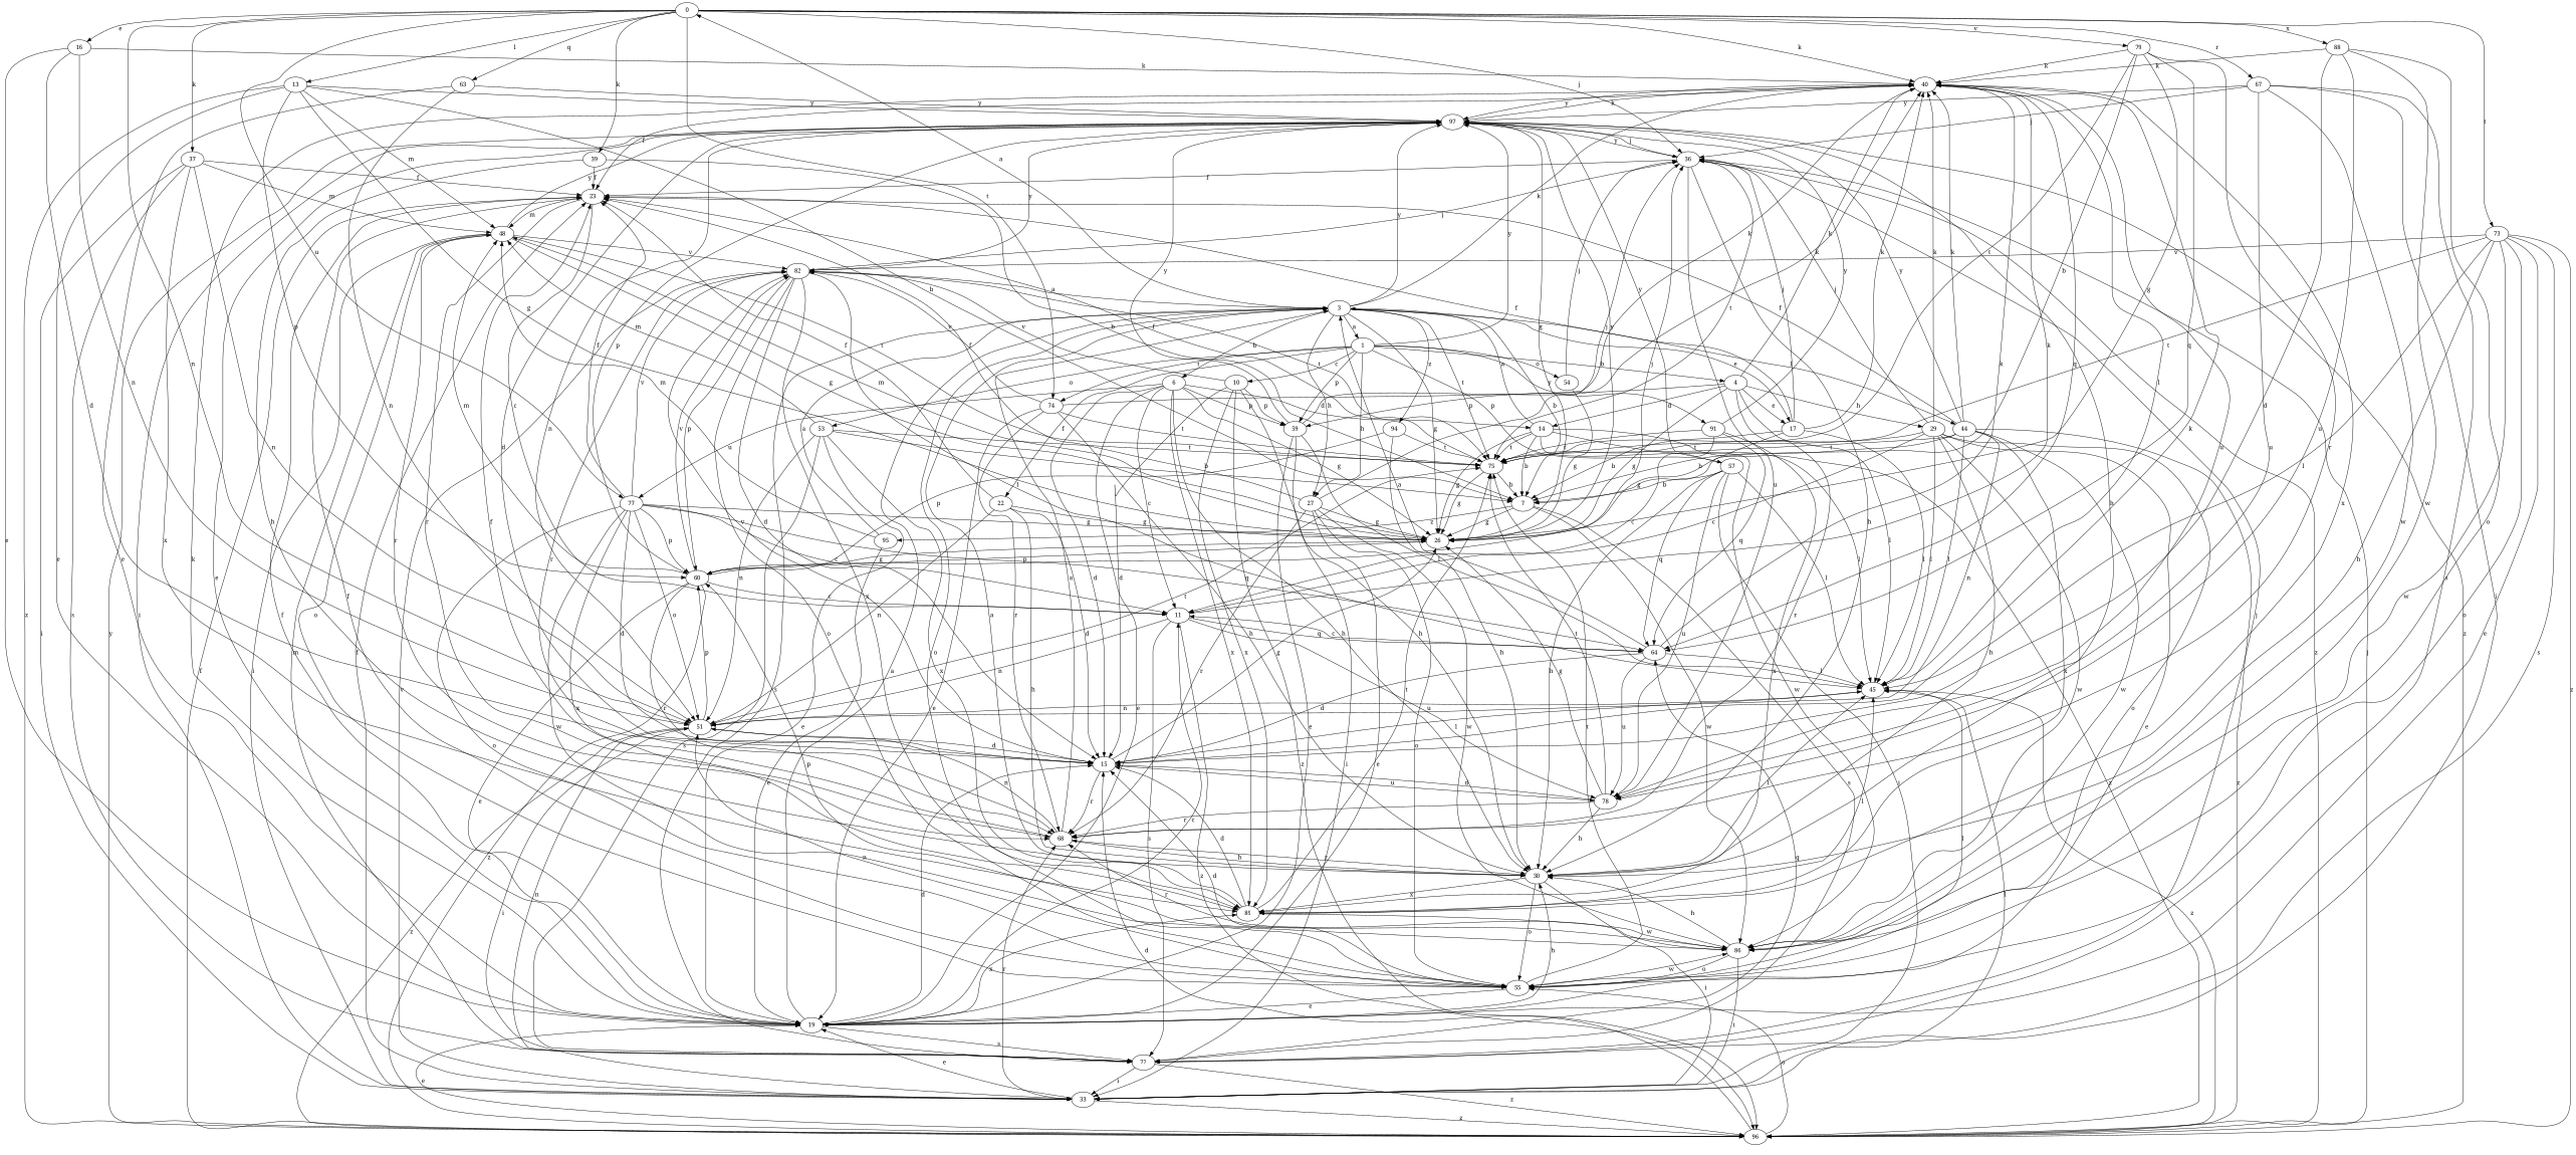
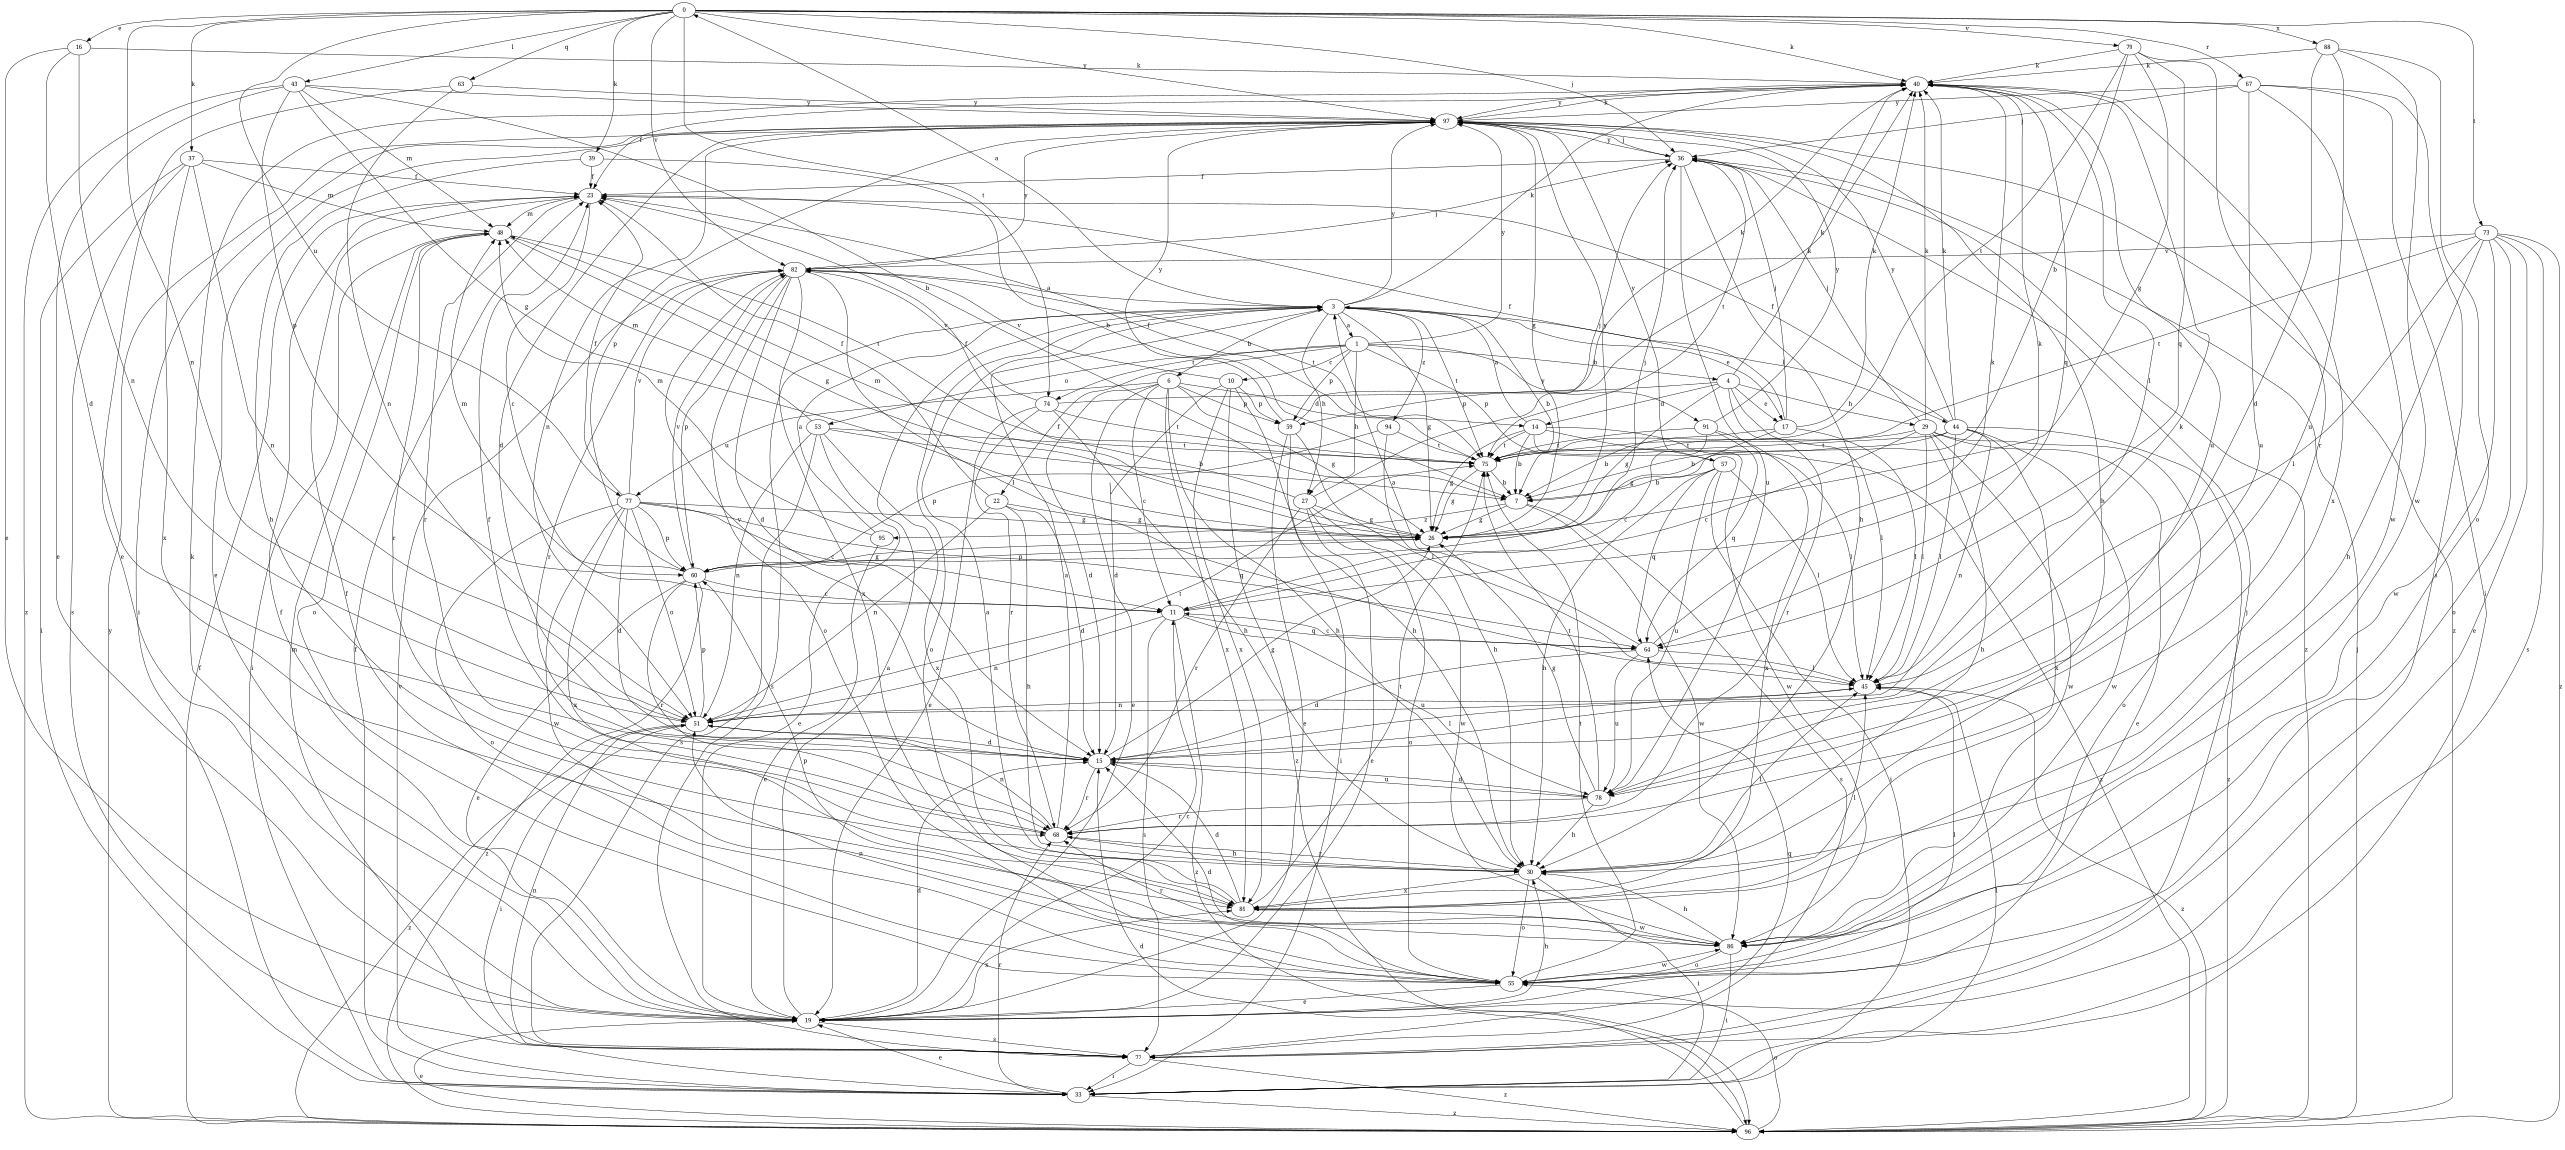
  strict digraph {
    fontname="Noto Serif"
    node [fontname="Noto Serif"]
    edge [fontname="Noto Serif"]
    0
    16
    36
    37
    39
    40
-   43 [label=13]
+   43
    51
    63
    67
    73
    74
    77
    79
    82
    88
    15
    19
    n19 [label=97]
    75
    30
    96
    78
    23
    72
    89
    48
    33
    7
    45
    64
    26
    60
    86
    55
    68
    11
    3
    1
    4
    10
    22
    27
    53
-   54
    57
    59
    91
    17
    14
    29
    6
    44
    94
    95
    0 -> 16 [label=e]
    0 -> 36 [label=j]
    0 -> 37 [label=k]
    0 -> 39 [label=k]
    0 -> 40 [label=k]
    0 -> 43 [label=l]
    0 -> 51 [label=n]
    0 -> 63 [label=q]
    0 -> 67 [label=r]
    0 -> 73 [label=t]
    0 -> 74 [label=t]
    0 -> 77 [label=u]
    0 -> 79 [label=v]
-   48 -> 82 [label=v]
+   0 -> 82 [label=v]
    0 -> 88 [label=x]
    16 -> 40 [label=k]
    16 -> 51 [label=n]
    16 -> 15 [label=d]
    16 -> 19 [label=e]
    36 -> n19 [label=y]
    36 -> 75 [label=t]
    36 -> 30 [label=h]
    36 -> 96 [label=z]
    36 -> 78 [label=u]
    36 -> 23 [label=f]
    37 -> 51 [label=n]
    37 -> 23 [label=f]
    37 -> 72 [label=s]
    37 -> 89 [label=x]
    37 -> 48 [label=m]
    37 -> 33 [label=i]
    39 -> 30 [label=h]
    39 -> 23 [label=f]
    39 -> 7 [label=b]
    40 -> n19 [label=y]
    40 -> 78 [label=u]
    40 -> 23 [label=f]
    40 -> 89 [label=x]
    40 -> 45 [label=l]
    40 -> 64 [label=q]
    43 -> 19 [label=e]
    43 -> n19 [label=y]
    43 -> 96 [label=z]
    43 -> 48 [label=m]
    43 -> 7 [label=b]
    43 -> 26 [label=g]
    43 -> 60 [label=p]
    51 -> 15 [label=d]
    51 -> 75 [label=t]
    51 -> 96 [label=z]
    51 -> 33 [label=i]
    51 -> 60 [label=p]
    63 -> 51 [label=n]
    63 -> 19 [label=e]
    63 -> n19 [label=y]
    67 -> 36 [label=j]
    67 -> n19 [label=y]
    67 -> 78 [label=u]
    67 -> 72 [label=s]
    67 -> 33 [label=i]
    67 -> 86 [label=w]
    73 -> 82 [label=v]
    73 -> 19 [label=e]
    73 -> 75 [label=t]
    73 -> 30 [label=h]
    73 -> 96 [label=z]
    73 -> 72 [label=s]
    73 -> 45 [label=l]
    73 -> 86 [label=w]
    73 -> 55 [label=o]
    74 -> 40 [label=k]
    74 -> 82 [label=v]
    74 -> 19 [label=e]
    74 -> 75 [label=t]
    74 -> 30 [label=h]
    74 -> 68 [label=r]
    77 -> 51 [label=o]
    77 -> 82 [label=v]
    77 -> 15 [label=d]
    77 -> 23 [label=f]
    77 -> 89 [label=x]
    77 -> 64 [label=q]
    77 -> 26 [label=g]
    77 -> 60 [label=p]
    77 -> 86 [label=w]
    77 -> 55 [label=o]
    77 -> 11 [label=c]
    79 -> 40 [label=k]
    79 -> 75 [label=t]
    79 -> 7 [label=b]
    79 -> 64 [label=q]
    79 -> 26 [label=g]
    79 -> 68 [label=r]
    82 -> 36 [label=j]
    82 -> 15 [label=d]
    82 -> n19 [label=y]
    82 -> 75 [label=t]
    82 -> 89 [label=x]
    82 -> 45 [label=l]
    82 -> 60 [label=p]
    82 -> 55 [label=o]
    82 -> 68 [label=r]
    82 -> 3 [label=a]
    88 -> 40 [label=k]
    88 -> 15 [label=d]
    88 -> 78 [label=u]
    88 -> 86 [label=w]
    88 -> 55 [label=o]
    15 -> 40 [label=k]
    15 -> 82 [label=v]
    15 -> 78 [label=u]
    15 -> 45 [label=l]
    15 -> 26 [label=g]
    15 -> 68 [label=r]
    19 -> 40 [label=k]
    19 -> 15 [label=d]
    19 -> 30 [label=h]
    19 -> 23 [label=f]
    19 -> 72 [label=s]
    19 -> 89 [label=x]
    19 -> 11 [label=c]
    19 -> 3 [label=a]
    n19 -> 36 [label=j]
    n19 -> 40 [label=k]
    n19 -> 51 [label=n]
    n19 -> 15 [label=d]
    n19 -> 19 [label=e]
    n19 -> 30 [label=h]
    n19 -> 96 [label=z]
    n19 -> 33 [label=i]
    n19 -> 26 [label=g]
    n19 -> 60 [label=p]
    75 -> 23 [label=f]
    75 -> 7 [label=b]
    75 -> 26 [label=g]
    30 -> 89 [label=x]
    30 -> 33 [label=i]
    30 -> 45 [label=l]
    30 -> 55 [label=o]
    30 -> 68 [label=r]
    96 -> 36 [label=j]
    96 -> 15 [label=d]
    96 -> 19 [label=e]
    96 -> n19 [label=y]
    96 -> 23 [label=f]
    96 -> 55 [label=o]
    78 -> 15 [label=d]
    78 -> 75 [label=t]
    78 -> 30 [label=h]
    78 -> 26 [label=g]
    78 -> 68 [label=r]
    23 -> 48 [label=m]
    23 -> 68 [label=r]
    23 -> 11 [label=c]
    72 -> 36 [label=j]
    72 -> 51 [label=n]
    72 -> 96 [label=z]
    72 -> 48 [label=m]
    72 -> 33 [label=i]
    72 -> 64 [label=q]
    89 -> 15 [label=d]
    89 -> 75 [label=t]
    89 -> 45 [label=l]
    89 -> 86 [label=w]
    89 -> 3 [label=a]
-   48 -> n19 [label=y]
+   0 -> n19 [label=y]
    48 -> 75 [label=t]
    48 -> 33 [label=i]
    48 -> 26 [label=g]
    48 -> 55 [label=o]
    48 -> 68 [label=r]
    33 -> 82 [label=v]
    33 -> 19 [label=e]
    33 -> 96 [label=z]
    33 -> 23 [label=f]
    33 -> 45 [label=l]
    33 -> 68 [label=r]
    7 -> 72 [label=s]
    7 -> 26 [label=g]
    7 -> 86 [label=w]
    7 -> 95 [label=z]
    45 -> 51 [label=n]
    45 -> 96 [label=z]
    64 -> 40 [label=k]
    64 -> 15 [label=d]
    64 -> 78 [label=u]
    64 -> 45 [label=l]
    64 -> 11 [label=c]
    64 -> 3 [label=a]
    26 -> n19 [label=y]
    26 -> 48 [label=m]
    26 -> 60 [label=p]
    60 -> 36 [label=j]
    60 -> 82 [label=v]
    60 -> 19 [label=e]
    60 -> 96 [label=z]
    60 -> 48 [label=m]
    60 -> 26 [label=g]
    60 -> 68 [label=r]
    60 -> 11 [label=c]
    86 -> 30 [label=h]
    86 -> 33 [label=i]
    86 -> 60 [label=p]
    86 -> 55 [label=o]
    86 -> 68 [label=r]
    55 -> 51 [label=n]
    55 -> 15 [label=d]
    55 -> 19 [label=e]
    55 -> 75 [label=t]
    55 -> 23 [label=f]
    55 -> 45 [label=l]
    55 -> 86 [label=w]
    68 -> 51 [label=n]
    68 -> 30 [label=h]
    68 -> 23 [label=f]
    68 -> 3 [label=a]
    11 -> 40 [label=k]
    11 -> 51 [label=n]
    11 -> 96 [label=z]
    11 -> 78 [label=u]
    11 -> 72 [label=s]
    11 -> 64 [label=q]
    3 -> 0 [label=a]
    3 -> 40 [label=k]
    3 -> n19 [label=y]
    3 -> 75 [label=t]
    3 -> 72 [label=s]
    3 -> 7 [label=b]
    3 -> 26 [label=g]
    3 -> 55 [label=o]
    3 -> 1 [label=a]
    3 -> 27 [label=h]
    3 -> 17 [label=e]
    3 -> 6 [label=b]
    3 -> 44 [label=l]
    3 -> 94 [label=z]
    1 -> 74 [label=t]
    1 -> n19 [label=y]
    1 -> 4 [label=b]
    1 -> 10 [label=c]
    1 -> 22 [label=f]
    1 -> 27 [label=h]
    1 -> 53 [label=o]
-   1 -> 54 [label=o]
    1 -> 57 [label=p]
    1 -> 59 [label=p]
    1 -> 91 [label=y]
    4 -> 40 [label=k]
    4 -> 45 [label=l]
    4 -> 26 [label=g]
    4 -> 68 [label=r]
    4 -> 59 [label=p]
    4 -> 17 [label=e]
    4 -> 14 [label=d]
    4 -> 29 [label=h]
    10 -> 82 [label=v]
    10 -> 15 [label=d]
    10 -> 30 [label=h]
    10 -> 96 [label=z]
    10 -> 89 [label=x]
    10 -> 59 [label=p]
    22 -> 51 [label=n]
    22 -> 15 [label=d]
    22 -> 30 [label=h]
    22 -> 23 [label=f]
    22 -> 26 [label=g]
    27 -> 36 [label=j]
    27 -> 19 [label=e]
    27 -> 23 [label=f]
    27 -> 26 [label=g]
    27 -> 86 [label=w]
    27 -> 55 [label=o]
    27 -> 68 [label=r]
    53 -> 51 [label=n]
    53 -> 19 [label=e]
    53 -> 75 [label=t]
    53 -> 72 [label=s]
    53 -> 89 [label=x]
    53 -> 48 [label=m]
    53 -> 7 [label=b]
-   54 -> 36 [label=j]
-   54 -> 26 [label=g]
    57 -> n19 [label=y]
    57 -> 30 [label=h]
    57 -> 78 [label=u]
    57 -> 33 [label=i]
    57 -> 7 [label=b]
    57 -> 45 [label=l]
    57 -> 64 [label=q]
    59 -> 40 [label=k]
    59 -> 19 [label=e]
    59 -> n19 [label=y]
    59 -> 33 [label=i]
    59 -> 45 [label=l]
    91 -> n19 [label=y]
    91 -> 75 [label=t]
    91 -> 89 [label=x]
    91 -> 64 [label=q]
    91 -> 11 [label=c]
    17 -> 36 [label=j]
    17 -> 40 [label=k]
    17 -> 23 [label=f]
    17 -> 7 [label=b]
    17 -> 45 [label=l]
    17 -> 26 [label=g]
    14 -> 75 [label=t]
    14 -> 96 [label=z]
    14 -> 7 [label=b]
    14 -> 45 [label=l]
    14 -> 26 [label=g]
    14 -> 86 [label=w]
    14 -> 3 [label=a]
    29 -> 36 [label=j]
    29 -> 40 [label=k]
    29 -> 19 [label=e]
    29 -> 75 [label=t]
    29 -> 30 [label=h]
    29 -> 45 [label=l]
    29 -> 86 [label=w]
    29 -> 55 [label=o]
    29 -> 11 [label=c]
    6 -> 77 [label=u]
    6 -> 15 [label=d]
    6 -> 19 [label=e]
    6 -> 30 [label=h]
    6 -> 89 [label=x]
    6 -> 26 [label=g]
    6 -> 11 [label=c]
    6 -> 59 [label=p]
    6 -> 14 [label=d]
    44 -> 40 [label=k]
    44 -> 51 [label=n]
    44 -> n19 [label=y]
    44 -> 75 [label=t]
    44 -> 96 [label=z]
    44 -> 23 [label=f]
    44 -> 89 [label=x]
    44 -> 7 [label=b]
    44 -> 45 [label=l]
    44 -> 86 [label=w]
    94 -> 75 [label=t]
    94 -> 30 [label=h]
    94 -> 60 [label=p]
    95 -> 19 [label=e]
    95 -> 48 [label=m]
    95 -> 3 [label=a]
  }
